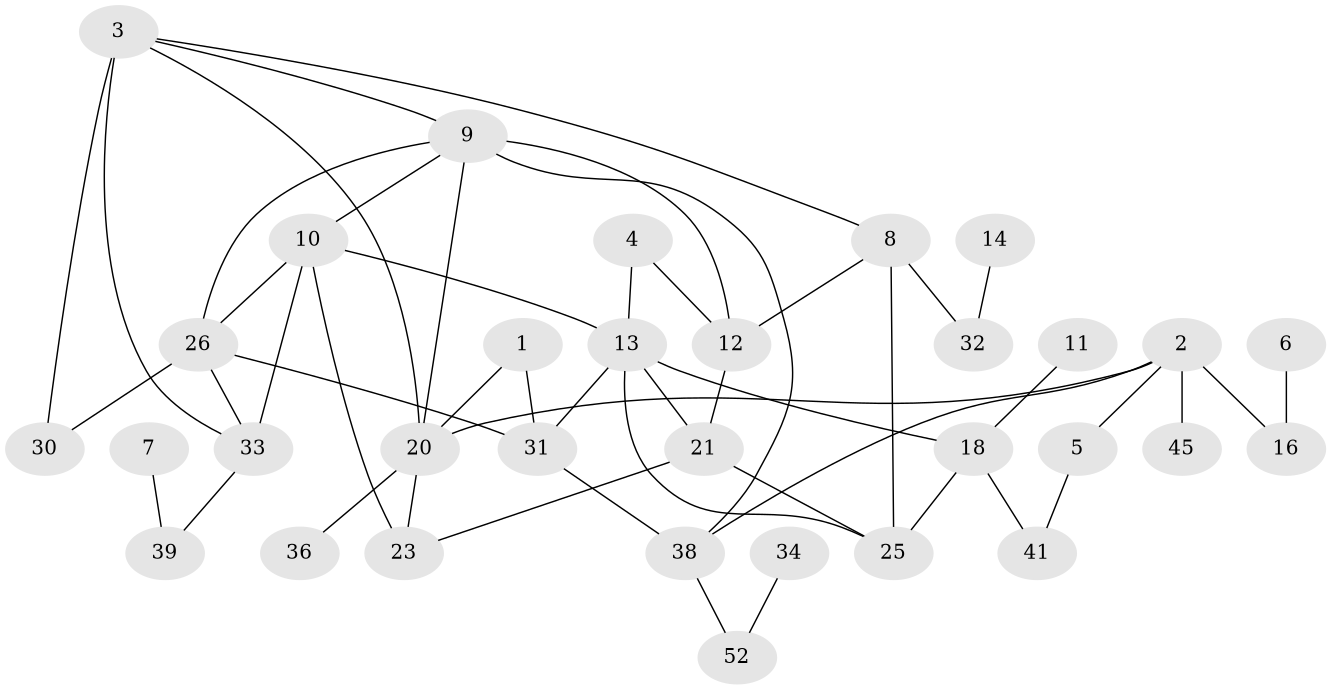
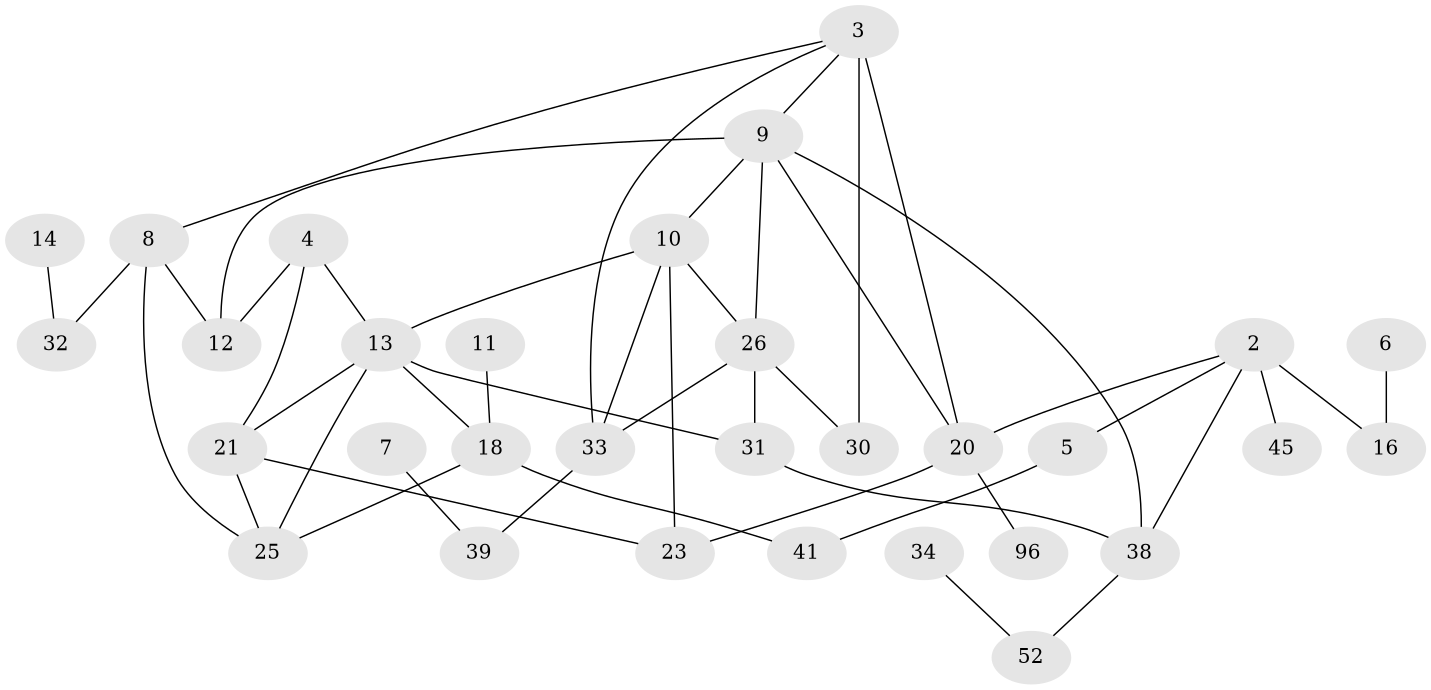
  graph {
    node [color=gray90 style=filled]
    edge [weight=1.0]
-   1
    20
    31
    23
-   36
+   36 [label=96]
    38
    2
    5
    16
    45
    41
    n12 [label=52]
    3
    8
    9
    30
    33
    12
    25
    32
    10
    26
    39
    4
    13
    21
    18
    6
    7
    11
    14
    34
-   1 -- 20
-   1 -- 31
    20 -- 23
    20 -- 36
    31 -- 38
    38 -- n12
    2 -- 20
    2 -- 38
    2 -- 5
    2 -- 16 [weight=2.0]
    2 -- 45
    5 -- 41
    3 -- 20
    3 -- 8
    3 -- 9
    3 -- 30 [weight=3.0]
    3 -- 33
    8 -- 12
    8 -- 25
    8 -- 32
    9 -- 20
    9 -- 38
    9 -- 12
    9 -- 10
    9 -- 26
    33 -- 39
    10 -- 23 [weight=3.0]
    10 -- 33
    10 -- 26
    10 -- 13
    26 -- 31
    26 -- 30
    26 -- 33 [weight=2.0]
    4 -- 12
    4 -- 13
-   12 -- 21
+   4 -- 21
    13 -- 31
    13 -- 25
    13 -- 21
    13 -- 18
    21 -- 23
    21 -- 25
    18 -- 41
    18 -- 25
    6 -- 16
    7 -- 39
    11 -- 18
    14 -- 32
    34 -- n12
  }
